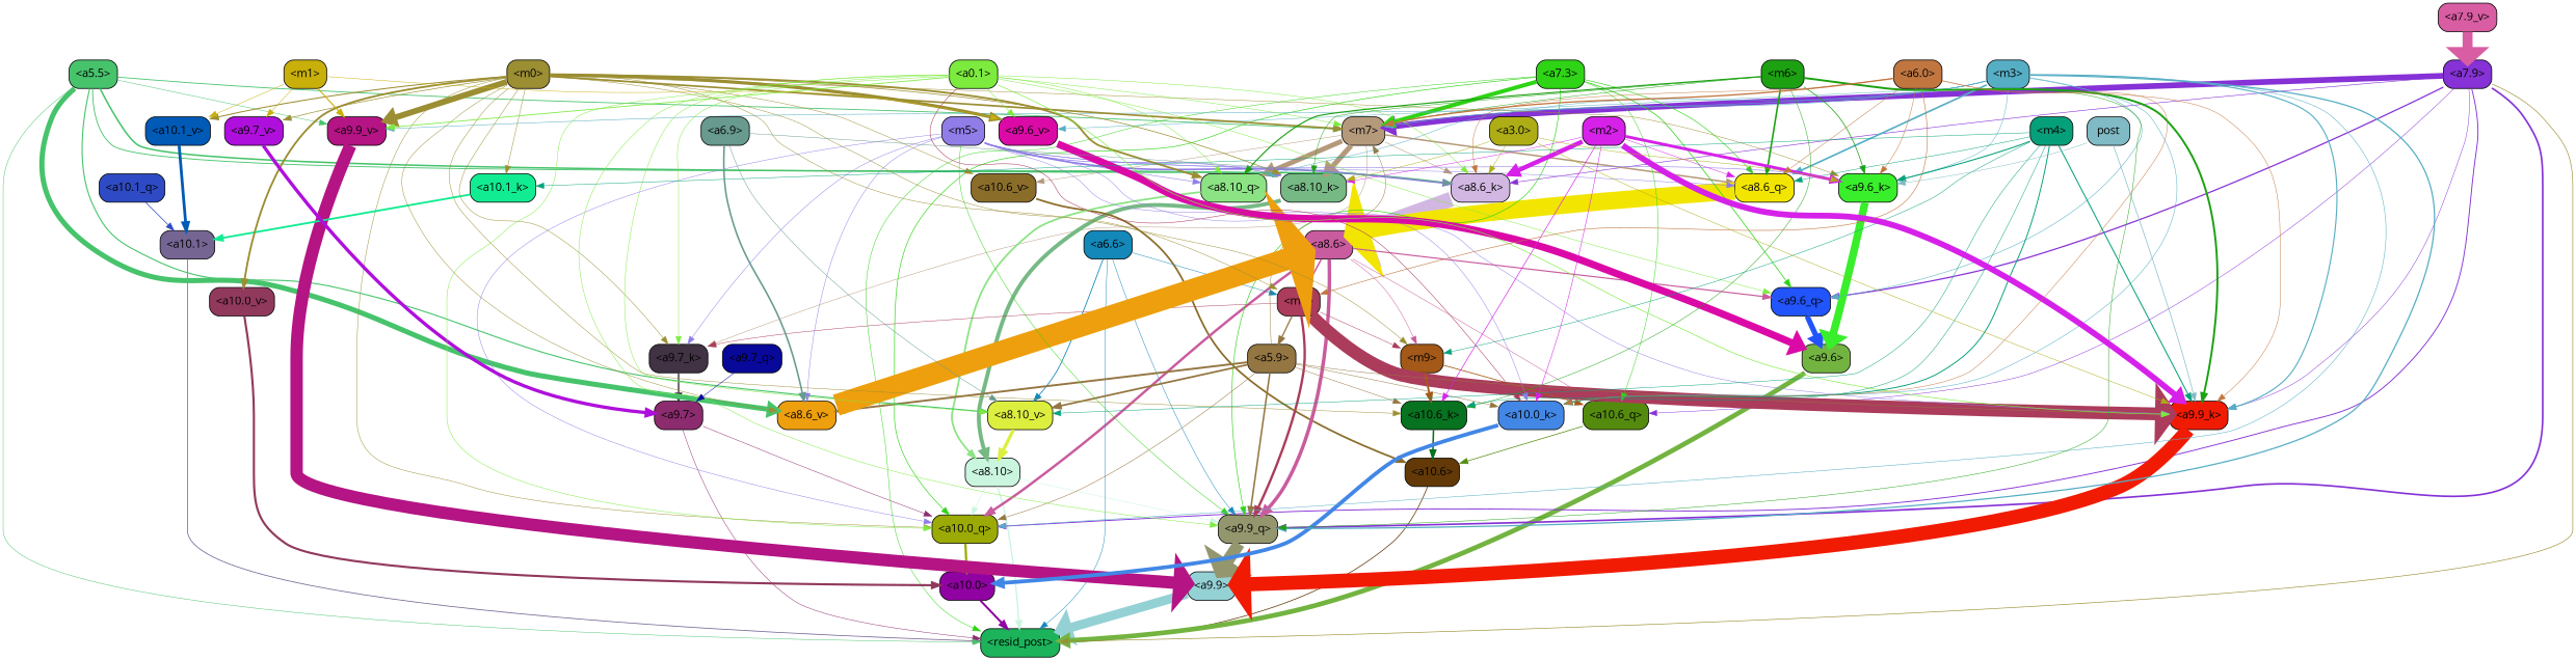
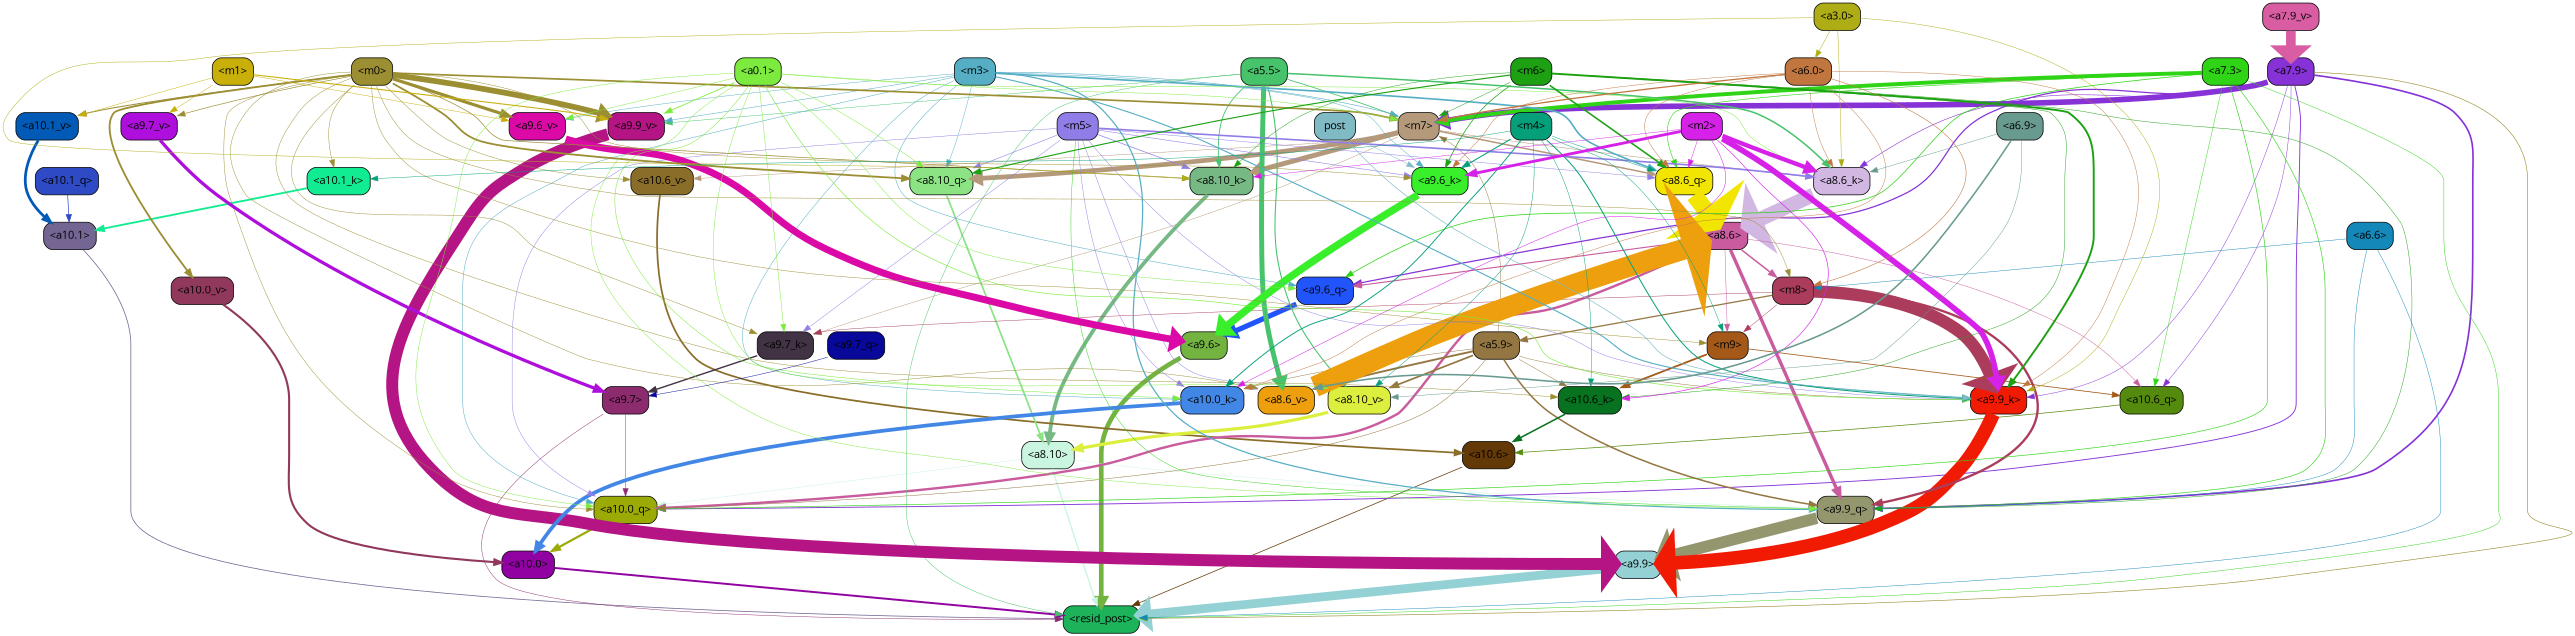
  strict digraph {
    fontname="Open Sans"
    splines=true
    node [color=black fontname="Open Sans" shape=box style="filled, rounded"]
    edge [color="#9b8e33" fontname="Open Sans" penwidth=0.6]
    "<a10.6>" [fillcolor="#623907"]
    "<resid_post>" [fillcolor="#1cb35b"]
    "<a10.1>" [fillcolor="#756593"]
    "<a10.0>" [fillcolor="#9102a2"]
    "<a9.9>" [fillcolor="#94d1d5"]
    "<a9.7>" [fillcolor="#8d2b6f"]
    "<a10.0_q>" [fillcolor="#9baa05"]
    "<a9.6>" [fillcolor="#73b441"]
    "<a8.10>" [fillcolor="#caf5df"]
    "<a9.9_q>" [fillcolor="#94976e"]
    "<a7.9>" [fillcolor="#8632d6"]
    "<a10.6_q>" [fillcolor="#548b0e"]
    "<m7>" [fillcolor="#b5997b"]
    "<a9.6_q>" [fillcolor="#2154fb"]
    "<a9.9_k>" [fillcolor="#f11b03"]
    "<a8.6_k>" [fillcolor="#d2b7e3"]
    "<a8.6_q>" [fillcolor="#f2e502"]
    "<a8.10_k>" [fillcolor="#76b985"]
    "<a10.6_v>" [fillcolor="#8b6d2a"]
    "<a9.7_k>" [fillcolor="#413244"]
    "<a8.10_q>" [fillcolor="#8ce384"]
    "<a8.6>" [fillcolor="#c95c9e"]
    "<m8>" [fillcolor="#ab3c5b"]
    "<m9>" [fillcolor="#a45918"]
    "<a7.3>" [fillcolor="#2ed415"]
    "<a6.6>" [fillcolor="#1388b9"]
    "<a8.10_v>" [fillcolor="#dcef3e"]
    "<a5.9>" [fillcolor="#947642"]
    "<a10.6_k>" [fillcolor="#07721f"]
    "<a5.5>" [fillcolor="#47c36c"]
    "<a9.9_v>" [fillcolor="#b41484"]
    "<a8.6_v>" [fillcolor="#ee9f0d"]
    "<a10.1_q>" [fillcolor="#2e4ac4"]
    "<a10.1_k>" [fillcolor="#11ec92"]
    "<a10.0_k>" [fillcolor="#4287e6"]
    "<a10.1_v>" [fillcolor="#005ab6"]
    "<a10.0_v>" [fillcolor="#91395d"]
    "<m5>" [fillcolor="#907de7"]
    "<a9.6_k>" [fillcolor="#39ee2b"]
    "<m3>" [fillcolor="#56aec4"]
    "<a9.6_v>" [fillcolor="#db0aa7"]
    "<m0>" [fillcolor="#9b8e33"]
    "<a9.7_v>" [fillcolor="#af0fdc"]
    "<a0.1>" [fillcolor="#7ceb3e"]
    "<m6>" [fillcolor="#1da113"]
    "<m4>" [fillcolor="#05a07a"]
    "<m2>" [fillcolor="#d621e9"]
    "<a6.0>" [fillcolor="#c17640"]
    "<m1>" [fillcolor="#c8af0a"]
    "<a9.7_q>" [fillcolor="#08089b"]
    "<a3.0>" [fillcolor="#aead16"]
    n52 [fillcolor="#7fbac5" label=post]
    "<a6.9>" [fillcolor="#689a8f"]
    "<a7.9_v>" [fillcolor="#d85da2"]
    "<a10.6>" -> "<resid_post>" [color="#623907" penwidth=0.9498605728149414]
    "<a10.1>" -> "<resid_post>" [color="#756593" penwidth=1.0084514617919922]
    "<a10.0>" -> "<resid_post>" [color="#9102a2" penwidth=2.5814952850341797]
    "<a9.9>" -> "<resid_post>" [color="#94d1d5" penwidth=11.610888481140137]
    "<a9.7>" -> "<resid_post>" [color="#8d2b6f"]
    "<a9.7>" -> "<a10.0_q>" [color="#8d2b6f"]
    "<a10.0_q>" -> "<a10.0>" [color="#9baa05" penwidth=2.905670166015625]
    "<a9.6>" -> "<resid_post>" [color="#73b441" penwidth=6.121421813964844]
    "<a8.10>" -> "<resid_post>" [color="#caf5df" penwidth=1.7841739654541016]
    "<a8.10>" -> "<a10.0_q>" [color="#caf5df" penwidth=0.6612663269042969]
    "<a8.10>" -> "<a9.9_q>" [color="#caf5df"]
    "<a9.9_q>" -> "<a9.9>" [color="#94976e" penwidth=15.310546875]
    "<a7.9>" -> "<resid_post>" [penwidth=0.8109169006347656]
    "<a7.9>" -> "<a10.0_q>" [color="#8632d6" penwidth=1.19378662109375]
    "<a7.9>" -> "<a9.9_q>" [color="#8632d6" penwidth=2.1764984130859375]
    "<a7.9>" -> "<a10.6_q>" [color="#8632d6"]
    "<a7.9>" -> "<m7>" [color="#8632d6" penwidth=7.3899383544921875]
    "<a7.9>" -> "<a9.6_q>" [color="#8632d6" penwidth=1.6184196472167969]
    "<a7.9>" -> "<a9.9_k>" [color="#8632d6"]
    "<a7.9>" -> "<a8.6_k>" [color="#8632d6" penwidth=0.7570610046386719]
    "<a10.6_q>" -> "<a10.6>" [color="#548b0e" penwidth=0.9244728088378906]
    "<m7>" -> "<a8.6_k>" [color="#b5997b" penwidth=0.6821136474609375]
    "<m7>" -> "<a8.6_q>" [color="#b5997b" penwidth=1.9677276611328125]
    "<m7>" -> "<a8.10_k>" [color="#b5997b" penwidth=6.505390167236328]
    "<m7>" -> "<a10.6_v>" [color="#b5997b"]
    "<m7>" -> "<a9.7_k>" [color="#b5997b"]
    "<m7>" -> "<a8.10_q>" [color="#b5997b" penwidth=6.2237091064453125]
    "<a9.6_q>" -> "<a9.6>" [color="#2154fb" penwidth=6.823722839355469]
    "<a9.9_k>" -> "<a9.9>" [color="#f11b03" penwidth=17.953022003173828]
    "<a8.6_k>" -> "<a8.6>" [color="#d2b7e3" penwidth=19.114789962768555]
    "<a8.6_q>" -> "<a8.6>" [color="#f2e502" penwidth=22.21251106262207]
    "<a8.10_k>" -> "<a8.10>" [color="#76b985" penwidth=5.009056091308594]
    "<a10.6_v>" -> "<a10.6>" [color="#8b6d2a" penwidth=2.290935516357422]
    "<a9.7_k>" -> "<a9.7>" [color="#413244" penwidth=1.85101318359375]
    "<a8.10_q>" -> "<a8.10>" [color="#8ce384" penwidth=2.2933731079101562]
    "<a8.6>" -> "<a10.0_q>" [color="#c95c9e" penwidth=3.1841888427734375]
    "<a8.6>" -> "<a9.9_q>" [color="#c95c9e" penwidth=4.482503890991211]
    "<a8.6>" -> "<a10.6_q>" [color="#c95c9e"]
    "<a8.6>" -> "<a9.6_q>" [color="#c95c9e" penwidth=1.515838623046875]
    "<a8.6>" -> "<m8>" [color="#c95c9e" penwidth=1.972564697265625]
    "<a8.6>" -> "<m9>" [color="#c95c9e"]
    "<m8>" -> "<a9.9_q>" [color="#ab3c5b" penwidth=3.073810577392578]
    "<m8>" -> "<a9.9_k>" [color="#ab3c5b" penwidth=16.255420684814453]
    "<m8>" -> "<a9.7_k>" [color="#ab3c5b"]
    "<m8>" -> "<m9>" [color="#ab3c5b"]
    "<m8>" -> "<a5.9>" [color="#947642" penwidth=1.6550712585449219]
    "<m9>" -> "<a10.6_q>" [color="#a45918" penwidth=1.0384025573730469]
    "<m9>" -> "<a10.6_k>" [color="#a45918" penwidth=2.371124267578125]
    "<a7.3>" -> "<resid_post>" [color="#2ed415"]
    "<a7.3>" -> "<a10.0_q>" [color="#2ed415" penwidth=0.8208656311035156]
    "<a7.3>" -> "<a9.9_q>" [color="#2ed415" penwidth=0.8119163513183594]
    "<a7.3>" -> "<a10.6_q>" [color="#2ed415"]
    "<a7.3>" -> "<m7>" [color="#2ed415" penwidth=5.189311981201172]
    "<a7.3>" -> "<a9.6_q>" [color="#2ed415" penwidth=0.9649925231933594]
    "<a7.3>" -> "<a8.6_q>" [color="#2ed415" penwidth=0.7801322937011719]
    "<a6.6>" -> "<resid_post>" [color="#1388b9"]
    "<a6.6>" -> "<a9.9_q>" [color="#1388b9"]
    "<a6.6>" -> "<m8>" [color="#1388b9"]
-   "<a6.6>" -> "<a8.10_v>" [color="#1388b9" penwidth=1.0661506652832031]
    "<a8.10_v>" -> "<a8.10>" [color="#dcef3e" penwidth=4.248416900634766]
    "<a5.9>" -> "<a10.0_q>" [color="#947642" penwidth=0.6463394165039062]
    "<a5.9>" -> "<a9.9_q>" [color="#947642" penwidth=2.019031524658203]
    "<a5.9>" -> "<m7>" [color="#947642"]
    "<a5.9>" -> "<a9.9_k>" [color="#947642"]
    "<a5.9>" -> "<a8.10_v>" [color="#947642" penwidth=2.2765426635742188]
    "<a5.9>" -> "<a10.6_k>" [color="#947642"]
    "<a5.9>" -> "<a8.6_v>" [color="#947642" penwidth=2.4934005737304688]
    "<a5.9>" -> "<a10.0_k>" [color="#947642"]
    "<a10.6_k>" -> "<a10.6>" [color="#07721f" penwidth=2.0319366455078125]
    "<a5.5>" -> "<resid_post>" [color="#47c36c"]
    "<a5.5>" -> "<m7>" [color="#47c36c" penwidth=1.0865592956542969]
    "<a5.5>" -> "<a8.6_k>" [color="#47c36c" penwidth=2.00030517578125]
    "<a5.5>" -> "<a8.10_k>" [color="#47c36c" penwidth=1.1390800476074219]
    "<a5.5>" -> "<a8.10_v>" [color="#47c36c" penwidth=1.4206085205078125]
    "<a5.5>" -> "<a9.9_v>" [color="#47c36c"]
    "<a5.5>" -> "<a8.6_v>" [color="#47c36c" penwidth=6.534294128417969]
    "<a9.9_v>" -> "<a9.9>" [color="#b41484" penwidth=15.728643417358398]
    "<a8.6_v>" -> "<a8.6>" [color="#ee9f0d" penwidth=27.461654663085938]
    "<a10.1_q>" -> "<a10.1>" [color="#2e4ac4" penwidth=0.9268798828125]
    "<a10.1_k>" -> "<a10.1>" [color="#11ec92" penwidth=2.4037628173828125]
    "<a10.0_k>" -> "<a10.0>" [color="#4287e6" penwidth=4.9319305419921875]
    "<a10.1_v>" -> "<a10.1>" [color="#005ab6" penwidth=3.6398468017578125]
    "<a10.0_v>" -> "<a10.0>" [color="#91395d" penwidth=2.7666168212890625]
    "<m5>" -> "<a10.0_q>" [color="#907de7"]
    "<m5>" -> "<a9.9_q>" [color="#2ed415"]
    "<m5>" -> "<a9.9_k>" [color="#907de7"]
    "<m5>" -> "<a8.6_k>" [color="#907de7" penwidth=2.1219520568847656]
    "<m5>" -> "<a8.6_q>" [color="#907de7"]
    "<m5>" -> "<a8.10_k>" [color="#907de7" penwidth=0.9238471984863281]
    "<m5>" -> "<a9.7_k>" [color="#907de7"]
    "<m5>" -> "<a8.10_q>" [color="#907de7" penwidth=0.7198371887207031]
    "<m5>" -> "<a8.6_v>" [color="#907de7"]
    "<m5>" -> "<a10.0_k>" [color="#907de7"]
    "<m5>" -> "<a9.6_k>" [color="#907de7" penwidth=0.7197036743164062]
    "<a9.6_k>" -> "<a9.6>" [color="#39ee2b" penwidth=9.787818908691406]
    "<m3>" -> "<a10.0_q>" [color="#56aec4" penwidth=0.6597442626953125]
    "<m3>" -> "<a9.9_q>" [color="#56aec4" penwidth=1.6276321411132812]
    "<m3>" -> "<m7>" [color="#56aec4" penwidth=0.7659339904785156]
    "<m3>" -> "<a9.6_q>" [color="#56aec4" penwidth=0.6724472045898438]
    "<m3>" -> "<a9.9_k>" [color="#56aec4" penwidth=1.4574642181396484]
    "<m3>" -> "<a8.6_q>" [color="#56aec4" penwidth=2.1676406860351562]
    "<m3>" -> "<a8.10_q>" [color="#56aec4"]
    "<m3>" -> "<a9.9_v>" [color="#56aec4" penwidth=0.6589469909667969]
    "<m3>" -> "<a10.0_k>" [color="#56aec4" penwidth=0.6506614685058594]
    "<m3>" -> "<a9.6_k>" [color="#56aec4"]
    "<m3>" -> "<a9.6_v>" [color="#56aec4"]
    "<a9.6_v>" -> "<a9.6>" [color="#db0aa7" penwidth=9.212547302246094]
    "<m0>" -> "<a10.0_q>"
    "<m0>" -> "<m7>" [penwidth=2.224945068359375]
    "<m0>" -> "<a8.10_k>" [penwidth=0.9220962524414062]
    "<m0>" -> "<a10.6_v>"
    "<m0>" -> "<a9.7_k>"
    "<m0>" -> "<a8.10_q>" [penwidth=2.3761940002441406]
    "<m0>" -> "<m8>"
    "<m0>" -> "<m9>"
    "<m0>" -> "<a10.6_k>"
    "<m0>" -> "<a9.9_v>" [penwidth=7.537467956542969]
    "<m0>" -> "<a8.6_v>"
    "<m0>" -> "<a10.1_k>"
    "<m0>" -> "<a10.1_v>" [penwidth=1.3360328674316406]
    "<m0>" -> "<a10.0_v>" [penwidth=2.4083595275878906]
    "<m0>" -> "<a9.6_k>"
    "<m0>" -> "<a9.6_v>" [penwidth=4.1688385009765625]
    "<m0>" -> "<a9.7_v>" [penwidth=0.8575286865234375]
    "<a9.7_v>" -> "<a9.7>" [color="#af0fdc" penwidth=4.305488586425781]
    "<a0.1>" -> "<a10.0_q>" [color="#7ceb3e"]
    "<a0.1>" -> "<a9.9_q>" [color="#7ceb3e"]
    "<a0.1>" -> "<m7>" [color="#7ceb3e"]
    "<a0.1>" -> "<a9.6_q>" [color="#7ceb3e"]
    "<a0.1>" -> "<a9.9_k>" [color="#7ceb3e" penwidth=0.81341552734375]
    "<a0.1>" -> "<a8.6_k>" [color="#7ceb3e"]
    "<a0.1>" -> "<a9.7_k>" [color="#7ceb3e"]
    "<a0.1>" -> "<a8.10_q>" [color="#7ceb3e"]
    "<a0.1>" -> "<a8.10_v>" [color="#7ceb3e"]
    "<a0.1>" -> "<a9.9_v>" [color="#7ceb3e" penwidth=1.062591552734375]
-   "<a0.1>" -> "<a10.0_k>" [color="#ab3c5b" penwidth=0.6768684387207031]
+   "<a0.1>" -> "<a10.0_k>" [color="#7ceb3e" penwidth=0.6768684387207031]
    "<a0.1>" -> "<a9.6_v>" [color="#7ceb3e"]
    "<m6>" -> "<a9.9_q>" [color="#1da113"]
    "<m6>" -> "<m7>" [color="#1da113"]
    "<m6>" -> "<a9.9_k>" [color="#1da113" penwidth=2.533975601196289]
    "<m6>" -> "<a8.6_q>" [color="#1da113" penwidth=2.0796165466308594]
    "<m6>" -> "<a8.10_k>" [color="#1da113"]
    "<m6>" -> "<a8.10_q>" [color="#1da113" penwidth=1.4854621887207031]
    "<m6>" -> "<a10.6_k>" [color="#1da113"]
    "<m6>" -> "<a9.6_k>" [color="#1da113" penwidth=0.9471282958984375]
    "<m4>" -> "<a9.9_k>" [color="#05a07a" penwidth=1.3186264038085938]
    "<m4>" -> "<a8.6_q>" [color="#05a07a"]
    "<m4>" -> "<m9>" [color="#05a07a"]
    "<m4>" -> "<a8.10_v>" [color="#05a07a"]
    "<m4>" -> "<a10.6_k>" [color="#05a07a"]
    "<m4>" -> "<a10.1_k>" [color="#05a07a"]
    "<m4>" -> "<a10.0_k>" [color="#05a07a" penwidth=1.230804443359375]
    "<m4>" -> "<a9.6_k>" [color="#05a07a" penwidth=1.3722038269042969]
    "<m2>" -> "<a9.9_k>" [color="#d621e9" penwidth=7.476325988769531]
    "<m2>" -> "<a8.6_k>" [color="#d621e9" penwidth=5.699577331542969]
    "<m2>" -> "<a8.6_q>" [color="#d621e9"]
    "<m2>" -> "<a8.10_k>" [color="#d621e9"]
    "<m2>" -> "<a10.6_k>" [color="#d621e9" penwidth=0.8380241394042969]
    "<m2>" -> "<a10.0_k>" [color="#d621e9" penwidth=0.6622200012207031]
    "<m2>" -> "<a9.6_k>" [color="#d621e9" penwidth=3.761505126953125]
    "<a6.0>" -> "<m7>" [color="#c17640" penwidth=1.694061279296875]
    "<a6.0>" -> "<a9.9_k>" [color="#c17640"]
    "<a6.0>" -> "<a8.6_k>" [color="#c17640"]
    "<a6.0>" -> "<a8.6_q>" [color="#c17640"]
    "<a6.0>" -> "<m8>" [color="#c17640" penwidth=0.7418403625488281]
    "<a6.0>" -> "<a10.0_k>" [color="#c17640"]
    "<a6.0>" -> "<a9.6_k>" [color="#c17640"]
    "<m1>" -> "<a9.9_v>" [color="#c8af0a" penwidth=1.4082679748535156]
    "<m1>" -> "<a10.1_v>" [color="#c8af0a"]
    "<m1>" -> "<a9.6_v>" [color="#c8af0a"]
    "<m1>" -> "<a9.7_v>" [color="#c8af0a"]
    "<a9.7_q>" -> "<a9.7>" [color="#08089b"]
    "<a3.0>" -> "<a9.9_k>" [color="#aead16"]
    "<a3.0>" -> "<a8.6_k>" [color="#aead16"]
    "<a3.0>" -> "<a8.10_k>" [color="#aead16"]
-   "<a3.0>" -> "<a9.6_k>" [color="#aead16"]
+   "<a3.0>" -> "<a6.0>" [color="#aead16"]
    n52 -> "<a9.9_k>" [color="#7fbac5" penwidth=0.8602714538574219]
    n52 -> "<a9.6_k>" [color="#7fbac5"]
    "<a6.9>" -> "<a8.6_k>" [color="#689a8f"]
    "<a6.9>" -> "<a8.10_v>" [color="#689a8f"]
    "<a6.9>" -> "<a8.6_v>" [color="#689a8f" penwidth=2.0546798706054688]
    "<a7.9_v>" -> "<a7.9>" [color="#d85da2" penwidth=12.677261352539062]
  }
